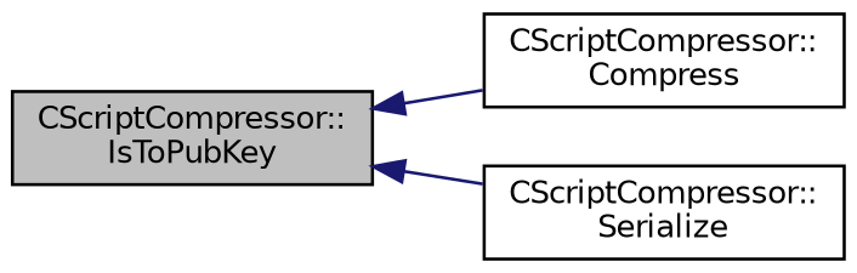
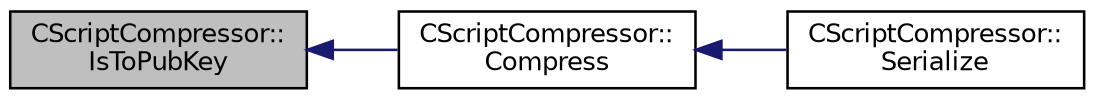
  digraph {
    rankdir=LR
    node [color=black fillcolor=white fontname=Helvetica fontsize=10 shape=record style=filled]
    edge [color=midnightblue dir=back fontname=Helvetica fontsize=10 labelfontname=Helvetica labelfontsize=10 style=solid]
    n1 [fillcolor=grey75 fontcolor=black height=0.2 label="CScriptCompressor::\lIsToPubKey" width=0.4]
    n2 [height=0.2 label="CScriptCompressor::\lCompress" width=0.4]
    n3 [height=0.2 label="CScriptCompressor::\lSerialize" width=0.4]
    n1 -> n2
-   n1 -> n3
+   n2 -> n3
  }
